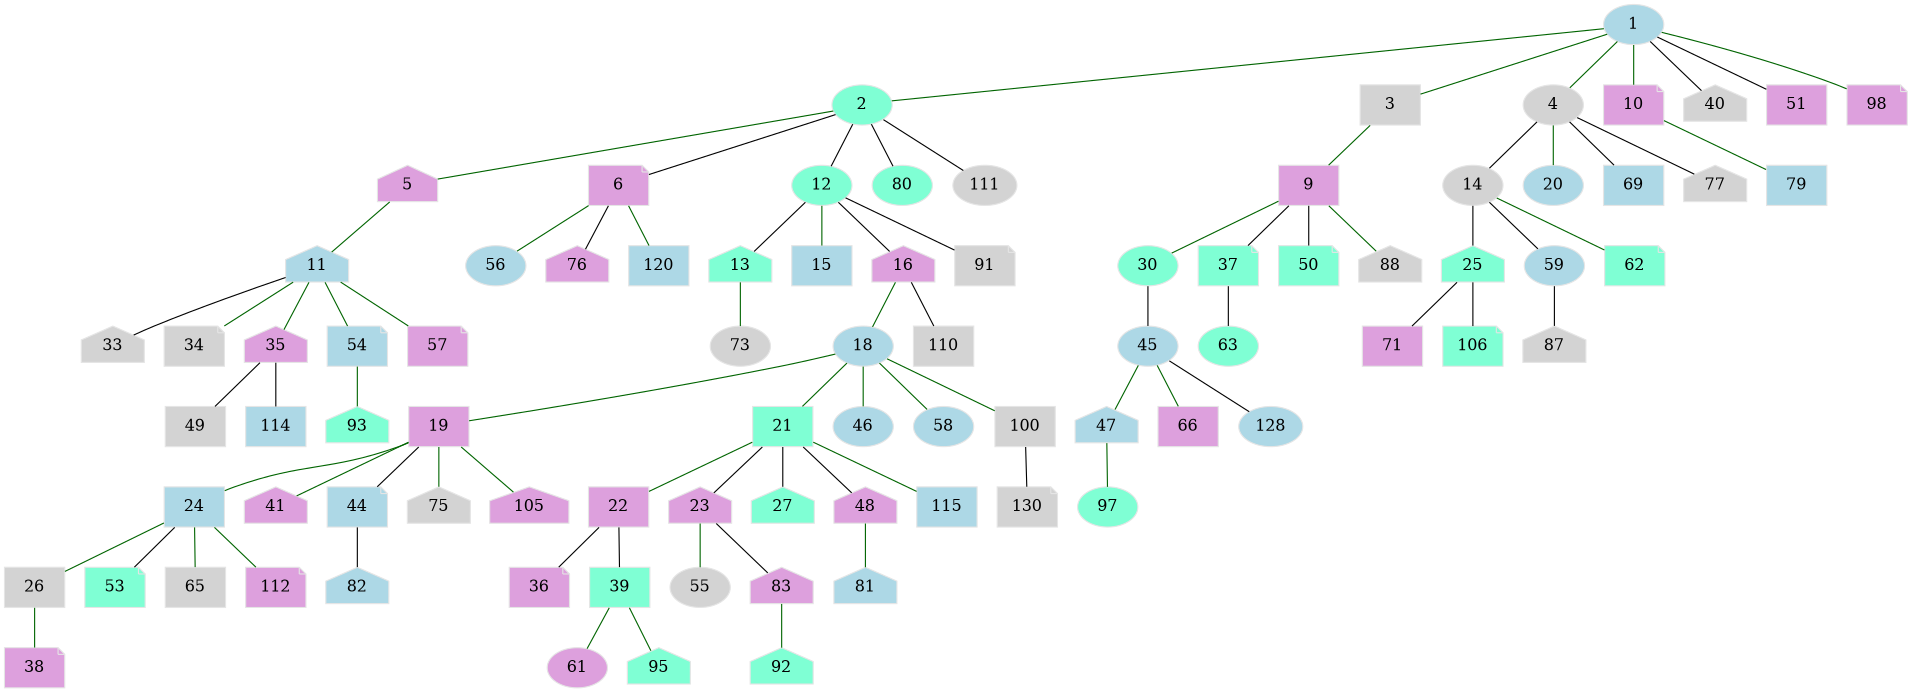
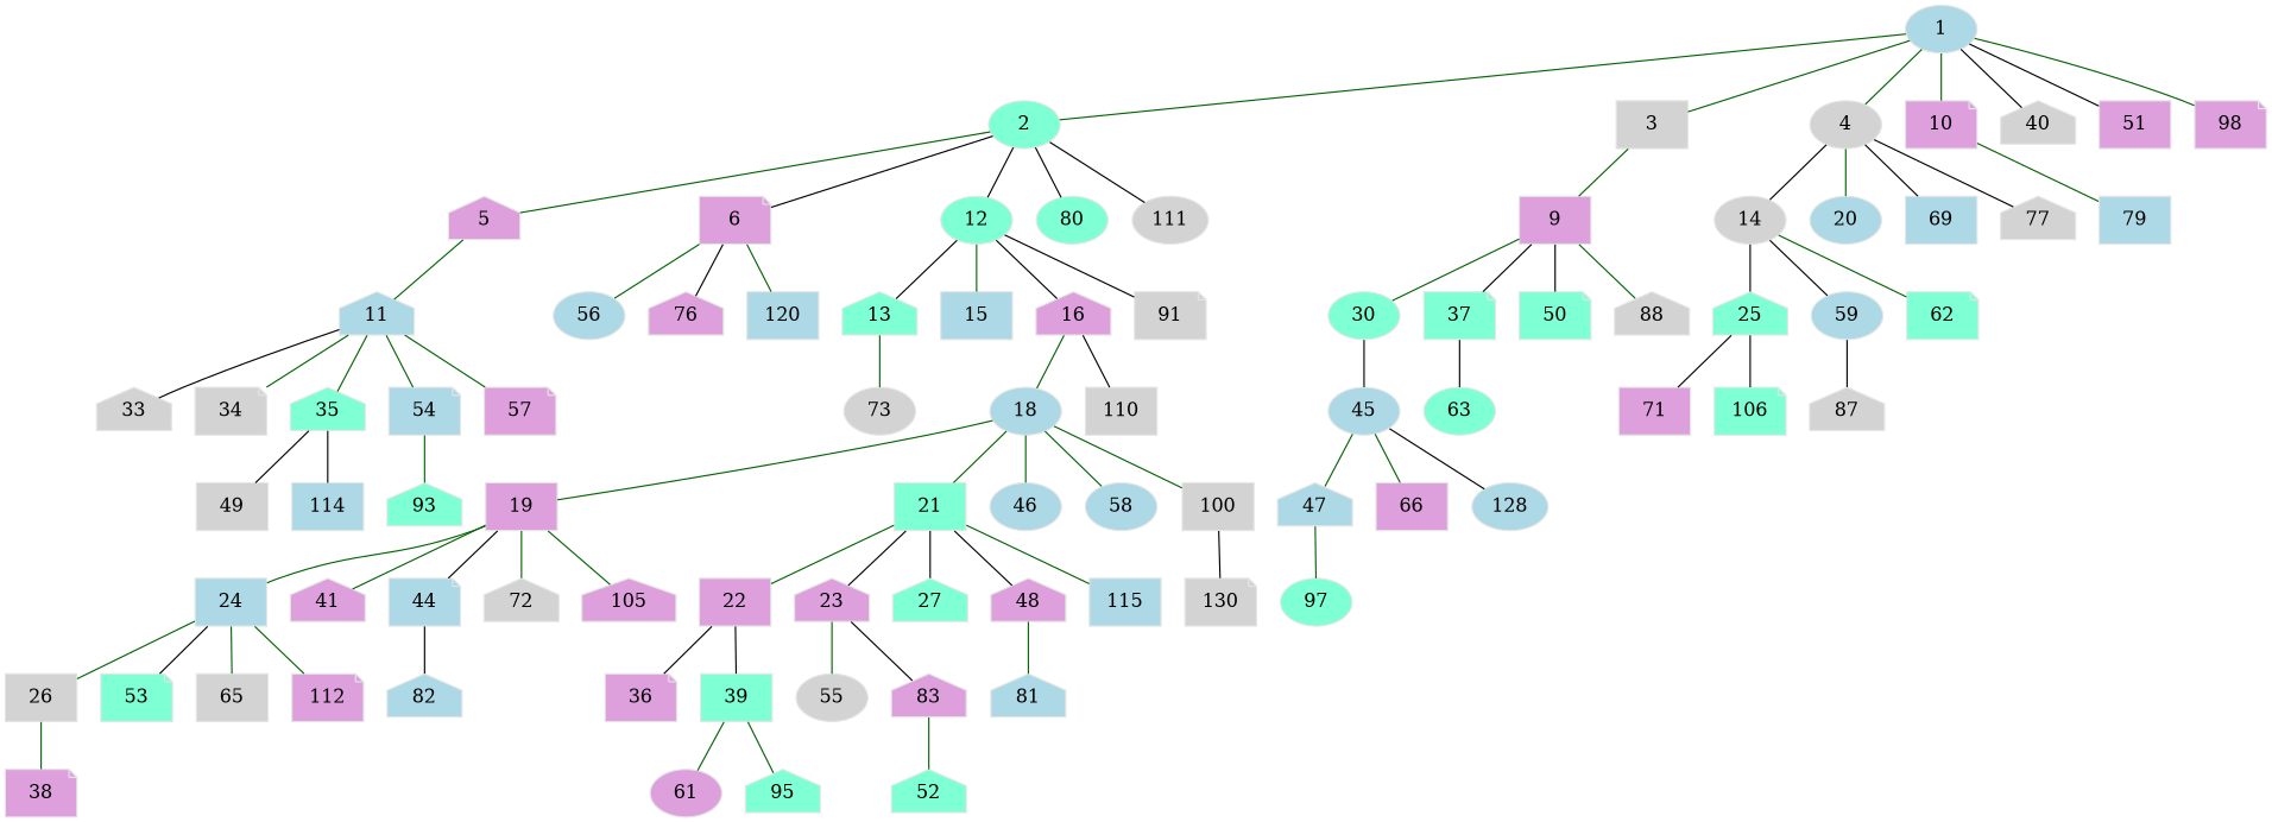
  graph {
    node [color=gray90 fillcolor=plum shape=house style=filled]
    edge [color=darkgreen]
    1 [fillcolor=lightblue shape=ellipse super="+8"]
    2 [fillcolor=aquamarine shape=ellipse super="+43"]
    3 [fillcolor=lightgrey shape=box]
    4 [fillcolor=lightgrey shape=ellipse super="+7"]
    10 [shape=note]
    40 [fillcolor=lightgrey]
    51 [shape=box super="+64"]
    98 [shape=note]
    5
    6 [shape=note super="+28"]
    12 [fillcolor=aquamarine shape=ellipse super="+117"]
    80 [fillcolor=aquamarine shape=ellipse]
    111 [fillcolor=lightgrey shape=ellipse]
    9 [shape=box super="+113"]
    14 [fillcolor=lightgrey shape=ellipse super="+31"]
    20 [fillcolor=lightblue shape=ellipse super="+75"]
    69 [fillcolor=lightblue shape=box super="+74"]
    77 [fillcolor=lightgrey super="+90"]
    79 [fillcolor=lightblue shape=box super="+109"]
    11 [fillcolor=lightblue super="+17"]
    56 [fillcolor=lightblue shape=ellipse super="+70"]
    76
    120 [fillcolor=lightblue shape=box]
    13 [fillcolor=aquamarine super="+60"]
    15 [fillcolor=lightblue shape=box super="+129"]
    16
    91 [fillcolor=lightgrey shape=note]
    30 [fillcolor=aquamarine shape=ellipse super="+32"]
    37 [fillcolor=aquamarine shape=note super="+123"]
    50 [fillcolor=aquamarine shape=note]
    88 [fillcolor=lightgrey]
    25 [fillcolor=aquamarine super="+29"]
    59 [fillcolor=lightblue shape=ellipse super="+108"]
    62 [fillcolor=aquamarine shape=note super="+85"]
    33 [fillcolor=lightgrey super="+89"]
    34 [fillcolor=lightgrey shape=note]
-   35 [super="+96"]
+   35 [fillcolor=aquamarine super="+96"]
    54 [fillcolor=lightblue shape=note super="+78"]
    57 [shape=note super="+103"]
    45 [fillcolor=lightblue shape=ellipse super="+102"]
    63 [fillcolor=aquamarine shape=ellipse]
    49 [fillcolor=lightgrey shape=box super="+116"]
    114 [fillcolor=lightblue shape=box]
    93 [fillcolor=aquamarine]
    73 [fillcolor=lightgrey shape=ellipse]
    18 [fillcolor=lightblue shape=ellipse super="+52"]
    110 [fillcolor=lightgrey shape=box super="+118"]
    71 [shape=box super="+131"]
    106 [fillcolor=aquamarine shape=note]
    87 [fillcolor=lightgrey]
    19 [shape=box super="+94"]
    21 [fillcolor=aquamarine shape=box super="+84"]
    46 [fillcolor=lightblue shape=ellipse super="+86"]
    58 [fillcolor=lightblue shape=ellipse]
    100 [fillcolor=lightgrey shape=box]
    24 [fillcolor=lightblue shape=box super="+42"]
    41
    44 [fillcolor=lightblue shape=note super="+67"]
-   72 [fillcolor=lightgrey super="+107" label=75]
+   72 [fillcolor=lightgrey super="+107"]
    105
    22 [shape=box]
    23
    27 [fillcolor=aquamarine]
    n64 [label=48]
    115 [fillcolor=lightblue shape=box super="+125"]
    130 [fillcolor=lightgrey shape=note]
    26 [fillcolor=lightgrey shape=box]
    53 [fillcolor=aquamarine shape=note]
    65 [fillcolor=lightgrey shape=box]
    112 [shape=note]
    82 [fillcolor=lightblue]
    36 [shape=note]
    39 [fillcolor=aquamarine shape=box super="+126"]
    55 [fillcolor=lightgrey shape=ellipse super="+121"]
    83
    81 [fillcolor=lightblue super="+124"]
    61 [shape=ellipse]
    95 [fillcolor=aquamarine super="+101"]
-   92 [fillcolor=aquamarine super="+122"]
+   92 [fillcolor=aquamarine super="+122" label=52]
    38 [shape=note]
    47 [fillcolor=lightblue super="+48"]
    66 [shape=box super="+104"]
    128 [fillcolor=lightblue shape=ellipse]
    97 [fillcolor=aquamarine shape=ellipse super="+119"]
    1 -- 2
    1 -- 3
    1 -- 4
    1 -- 10
    1 -- 40 [color=black]
    1 -- 51 [color=black]
    1 -- 98
    2 -- 5
    2 -- 6 [color=black]
    2 -- 12 [color=black]
    2 -- 80 [color=black]
    2 -- 111 [color=black]
    3 -- 9
    4 -- 14 [color=black]
    4 -- 20
    4 -- 69 [color=black]
    4 -- 77 [color=black]
    10 -- 79
    5 -- 11
    6 -- 56
    6 -- 76 [color=black]
    6 -- 120
    12 -- 13 [color=black]
    12 -- 15
    12 -- 16 [color=black]
    12 -- 91 [color=black]
    9 -- 30
    9 -- 37 [color=black]
    9 -- 50 [color=black]
    9 -- 88
    14 -- 25 [color=black]
    14 -- 59 [color=black]
    14 -- 62
    11 -- 33 [color=black]
    11 -- 34
    11 -- 35
    11 -- 54
    11 -- 57
    13 -- 73
    16 -- 18
    16 -- 110 [color=black]
    30 -- 45 [color=black]
    37 -- 63 [color=black]
    25 -- 71 [color=black]
    25 -- 106 [color=black]
    59 -- 87 [color=black]
    35 -- 49 [color=black]
    35 -- 114 [color=black]
    54 -- 93
    45 -- 47
    45 -- 66
    45 -- 128 [color=black]
    18 -- 19
    18 -- 21
    18 -- 46
    18 -- 58
    18 -- 100
    19 -- 24
    19 -- 41
    19 -- 44 [color=black]
    19 -- 72
    19 -- 105
    21 -- 22
    21 -- 23 [color=black]
    21 -- 27 [color=black]
    21 -- n64 [color=black]
    21 -- 115
    100 -- 130 [color=black]
    24 -- 26
    24 -- 53 [color=black]
    24 -- 65
    24 -- 112
    44 -- 82 [color=black]
    22 -- 36 [color=black]
    22 -- 39 [color=black]
    23 -- 55
    23 -- 83 [color=black]
    n64 -- 81
    26 -- 38
    39 -- 61
    39 -- 95
    83 -- 92
    47 -- 97
  }
